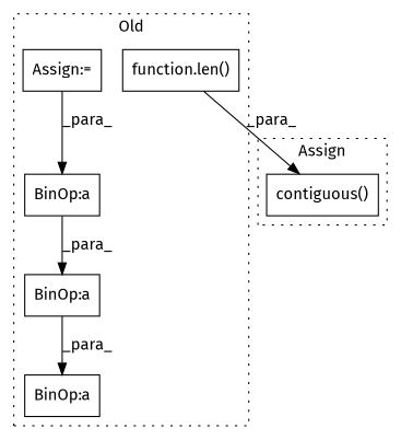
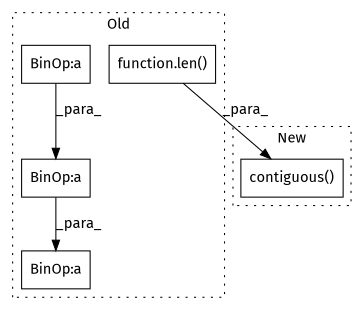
  digraph {
    fontname="Fira Sans"
    node [a=82 fontname="Fira Sans" l=3 shape=box]
    edge [fontname="Fira Sans"]
    n1 [a=75 l="4,1" label="function.len()" s="2908,2915"]
    n2 [label="BinOp:a" s=3003]
    n3 [label="BinOp:a" s=2989]
    n4 [label="BinOp:a" s=2962]
-   n5 [a=68 label="Assign:=" s=2900]
    n6 [a=75 l=29 label="contiguous()" s=3355]
    subgraph cluster_1 {
      label=Old
      style=dotted
      n1
      n2
      n3
      n4
-     n5
    }
    subgraph cluster_2 {
-     label=Assign
+     label=New
      style=dotted
      n6
    }
    n1 -> n6 [label=_para_]
    n2 -> n3 [label=_para_]
    n3 -> n4 [label=_para_]
-   n5 -> n2 [label=_para_]
  }
